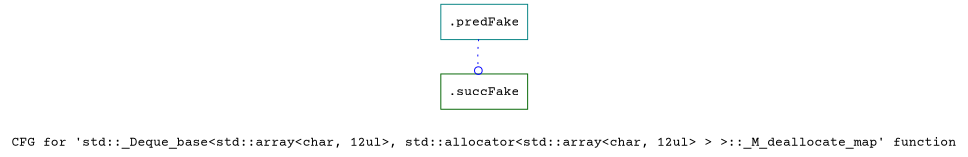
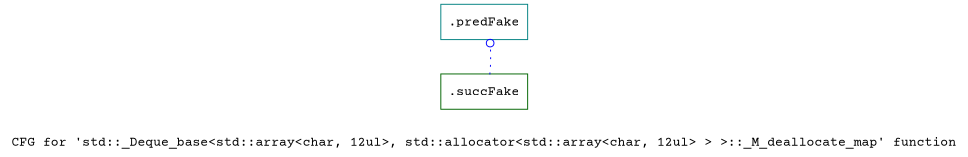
  digraph {
    label="CFG for 'std::_Deque_base\<std::array\<char, 12ul\>, std::allocator\<std::array\<char, 12ul\> \> \>::_M_deallocate_map' function"
    fontname="Courier Prime"
    node [shape=record style=filled fillcolor=white fontname="Courier Prime"]
    n1 [label="{.predFake}" color=teal]
    n2 [filename="/media/miguel/NewVolume/Linux/Xilinx/Vitis_HLS/2020.2/tps/lnx64/gcc-6.2.0/lib/gcc/x86_64-pc-linux-gnu/6.2.0/../../../../include/c++/6.2.0/bits/stl_deque.h" label="{.succFake}" linenumber=622 color=darkgreen]
-   n1 -> n2 [execusionnum=0 filename="/media/miguel/NewVolume/Linux/Xilinx/Vitis_HLS/2020.2/tps/lnx64/gcc-6.2.0/lib/gcc/x86_64-pc-linux-gnu/6.2.0/../../../../include/c++/6.2.0/bits/stl_deque.h" color=blue style=dotted arrowhead=odot fontname="Courier Prime"]
+   n2 -> n1 [execusionnum=0 filename="/media/miguel/NewVolume/Linux/Xilinx/Vitis_HLS/2020.2/tps/lnx64/gcc-6.2.0/lib/gcc/x86_64-pc-linux-gnu/6.2.0/../../../../include/c++/6.2.0/bits/stl_deque.h" color=blue style=dotted arrowhead=odot fontname="Courier Prime"]
  }
